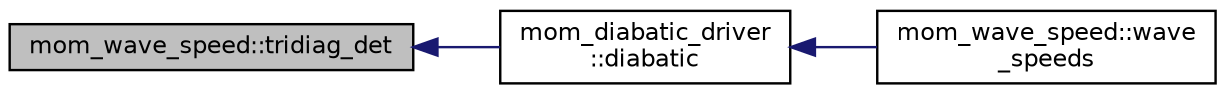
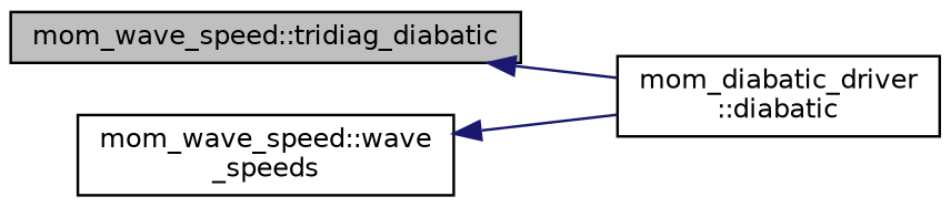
  digraph {
    rankdir=LR
    node [color=black fillcolor=white fontname=Helvetica fontsize=10 shape=record style=filled]
    edge [color=midnightblue dir=back fontname=Helvetica fontsize=10 labelfontname=Helvetica labelfontsize=10 style=solid]
-   n1 [fillcolor=grey75 fontcolor=black height=0.2 label="mom_wave_speed::tridiag_det" width=0.4]
+   n1 [fillcolor=grey75 fontcolor=black height=0.2 label="mom_wave_speed::tridiag_diabatic" width=0.4]
    n2 [height=0.2 label="mom_diabatic_driver\l::diabatic" width=0.4]
    n3 [height=0.2 label="mom_wave_speed::wave\l_speeds" width=0.4]
    n1 -> n2
-   n2 -> n3
+   n3 -> n2
  }
